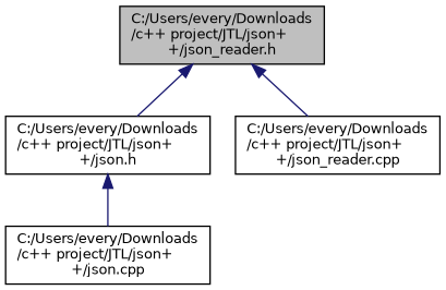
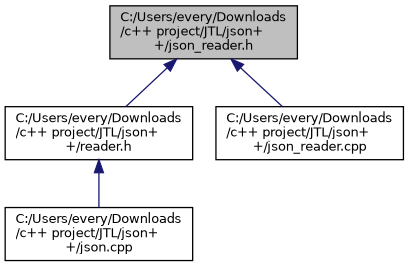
  digraph {
    node [color=black fillcolor=white fontname=Helvetica fontsize=10 shape=record style=filled]
    edge [color=midnightblue dir=back fontname=Helvetica fontsize=10 labelfontname=Helvetica labelfontsize=10 style=solid]
    n1 [fillcolor=grey75 fontcolor=black height=0.2 label="C:/Users/every/Downloads\l/c++ project/JTL/json+\l+/json_reader.h" width=0.4]
-   n2 [height=0.2 label="C:/Users/every/Downloads\l/c++ project/JTL/json+\l+/json.h" width=0.4]
+   n2 [height=0.2 label="C:/Users/every/Downloads\l/c++ project/JTL/json+\l+/reader.h" width=0.4]
    n3 [height=0.2 label="C:/Users/every/Downloads\l/c++ project/JTL/json+\l+/json_reader.cpp" width=0.4]
    n4 [height=0.2 label="C:/Users/every/Downloads\l/c++ project/JTL/json+\l+/json.cpp" width=0.4]
    n1 -> n2
    n1 -> n3
    n2 -> n4
  }
